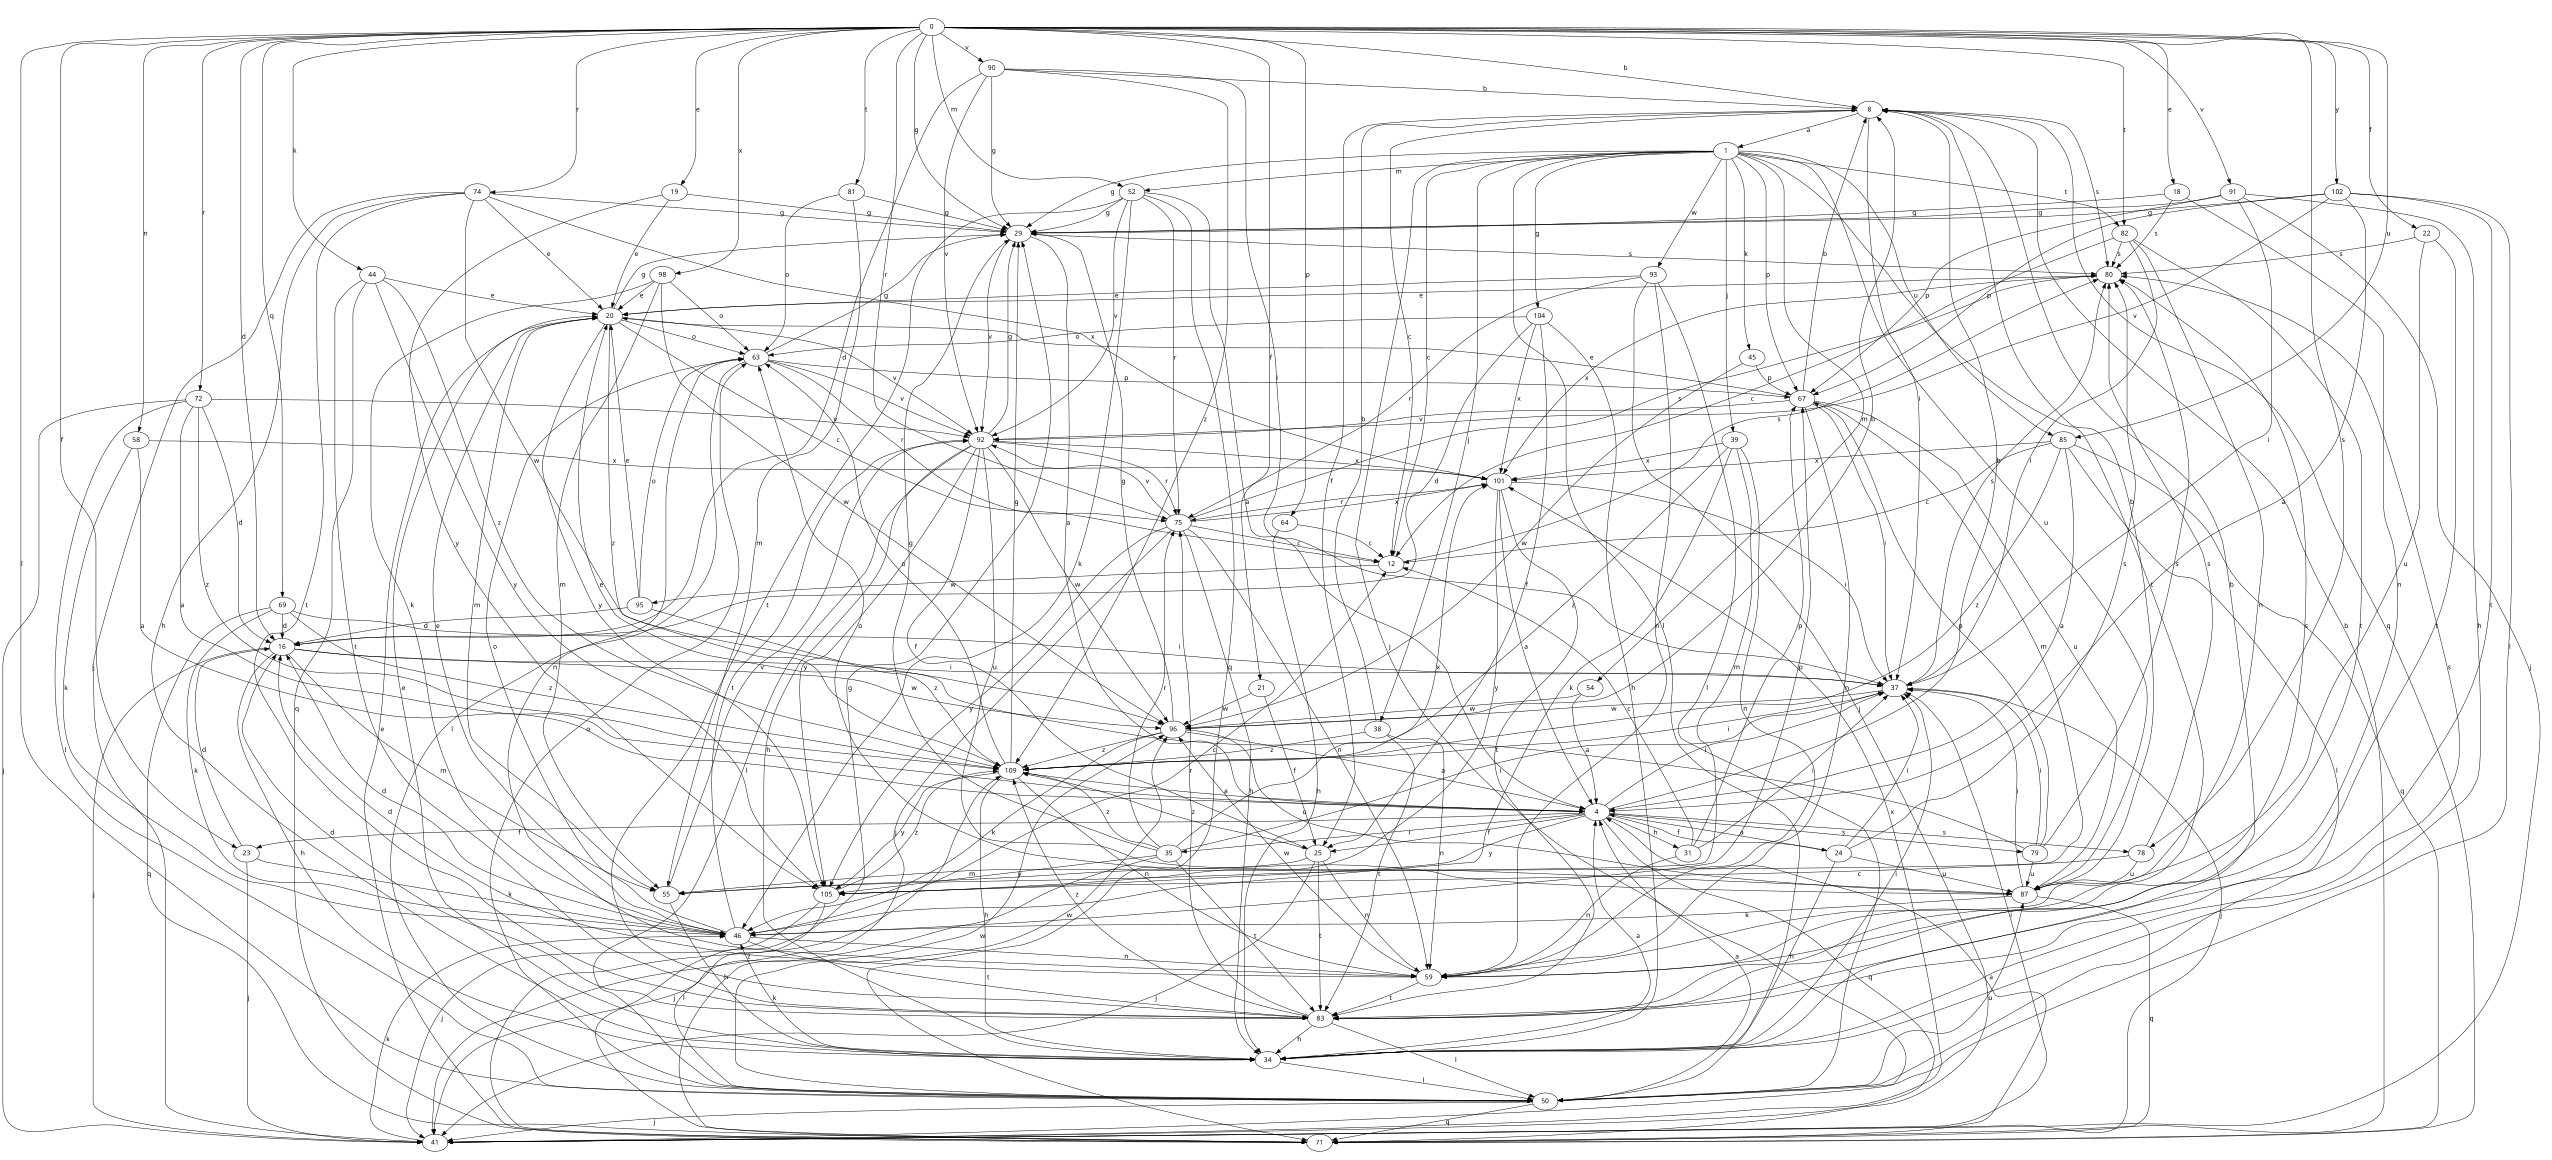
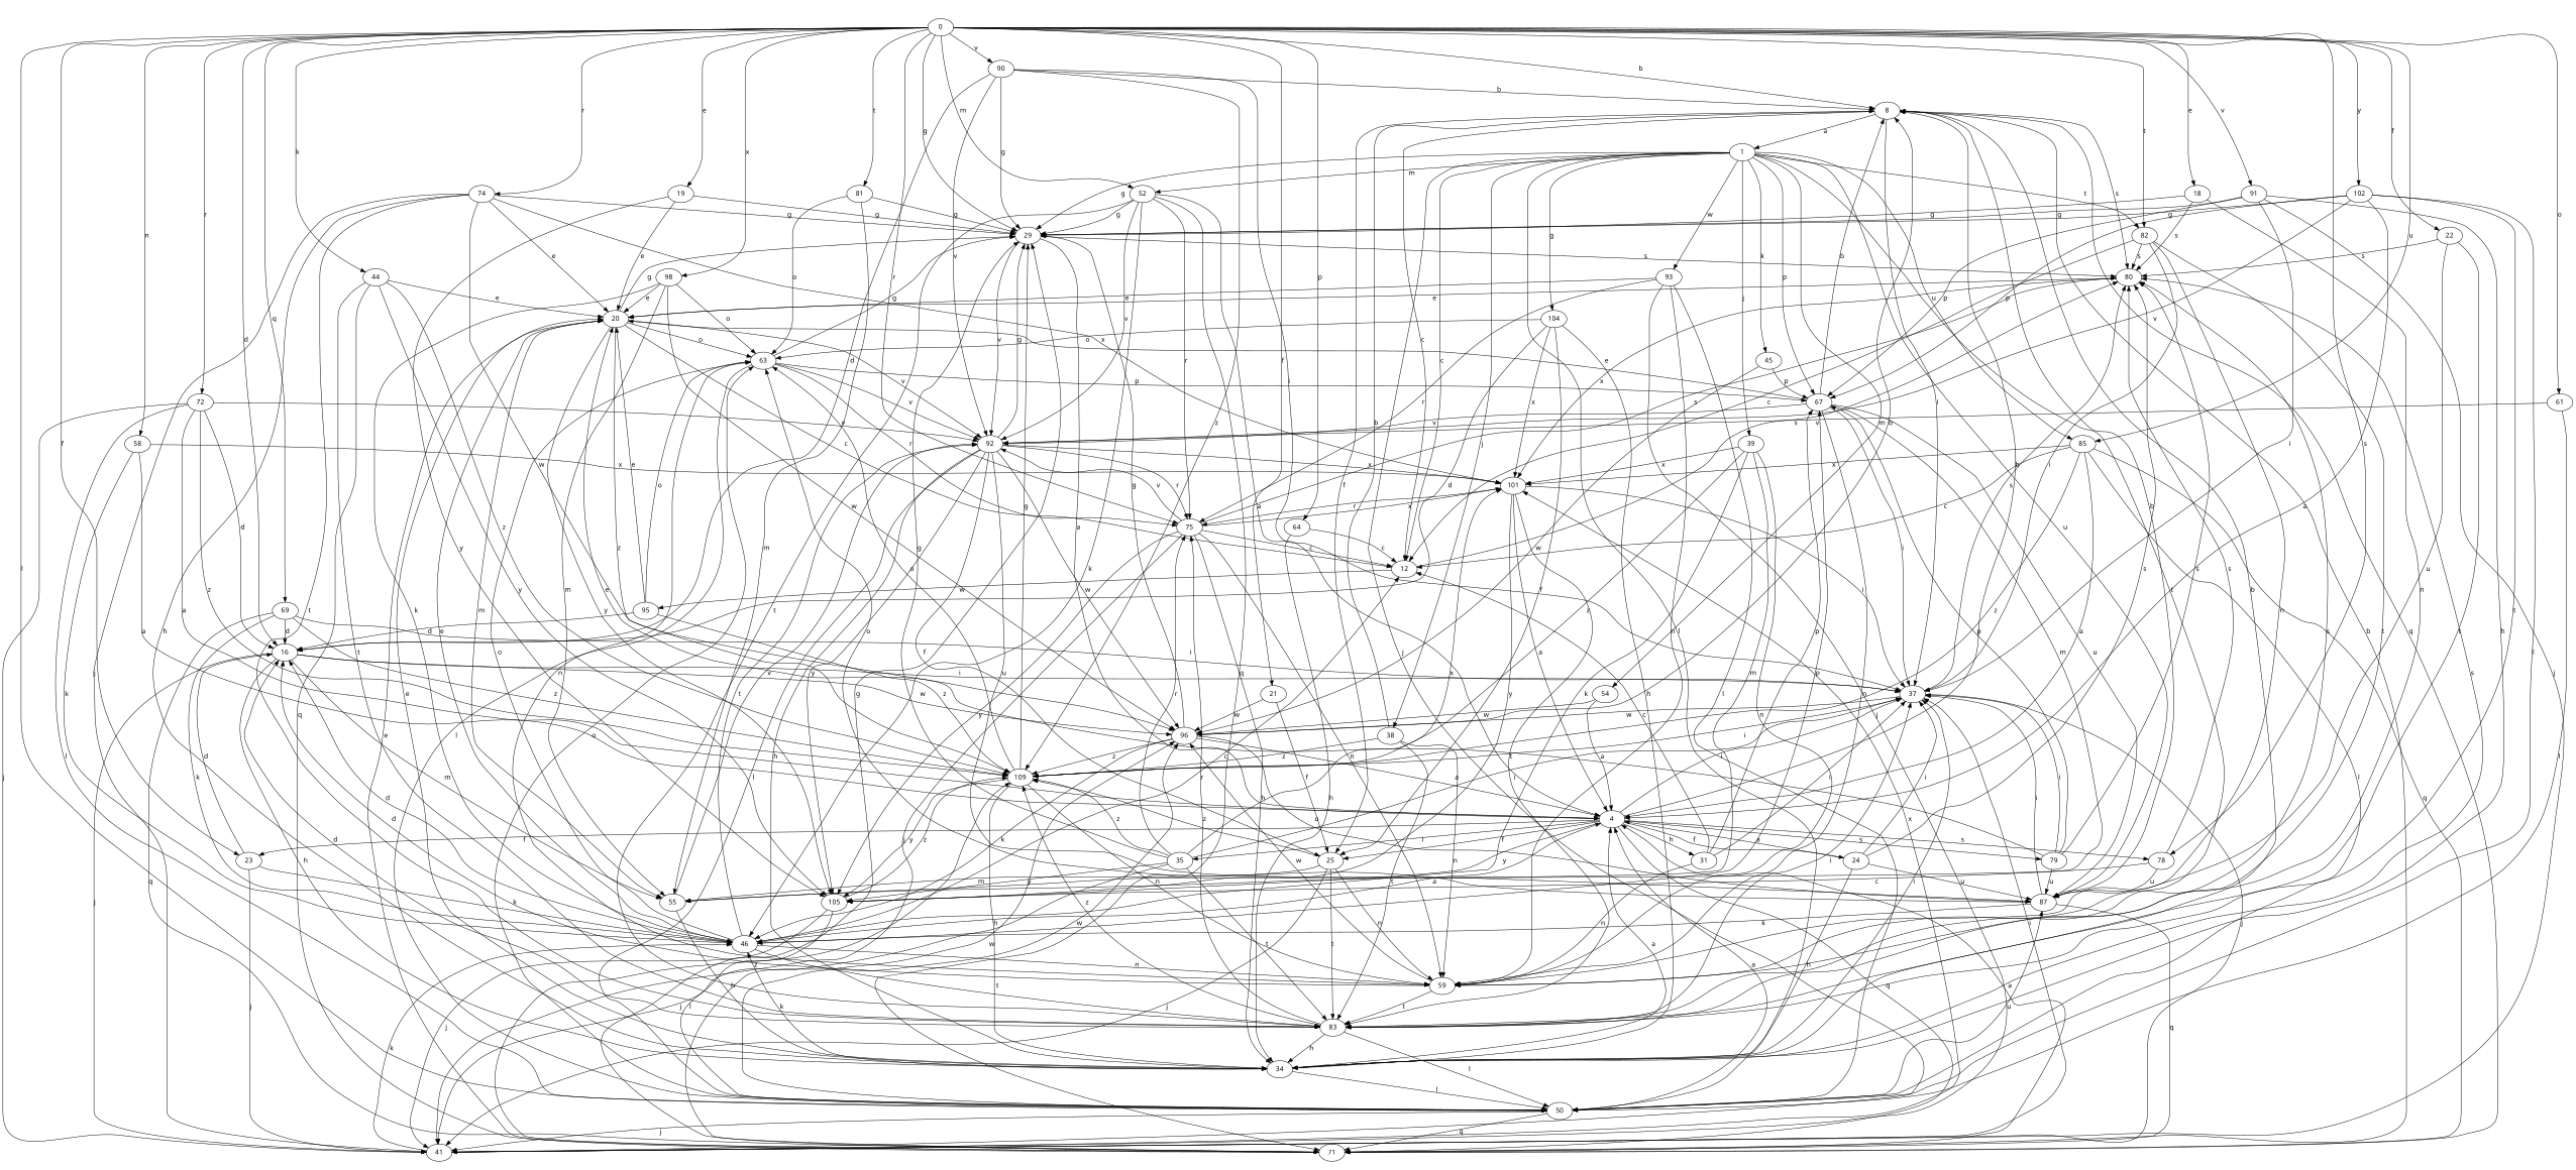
  strict digraph {
    fontname="Noto Sans"
    node [fontname="Noto Sans"]
    edge [fontname="Noto Sans"]
    0
    8
    16
    18
    19
    21
    22
    23
    29
    44
    50
    52
    58
+   61
    64
    69
    72
    74
    75
    78
    81
    82
    85
    90
    91
    98
    102
    1
    12
    25
    37
    71
    80
    41
    34
    55
    96
    59
    105
    20
    83
    87
    46
    4
    92
    109
    63
    101
    67
    38
    39
    45
    54
    93
    104
    95
    24
    31
    35
    79
    0 -> 8 [label=b]
    0 -> 16 [label=d]
    0 -> 18 [label=e]
    0 -> 19 [label=e]
    0 -> 21 [label=f]
    0 -> 22 [label=f]
    0 -> 23 [label=f]
    0 -> 29 [label=g]
    0 -> 44 [label=k]
    0 -> 50 [label=l]
    0 -> 52 [label=m]
    0 -> 58 [label=n]
+   0 -> 61 [label=o]
    0 -> 64 [label=p]
    0 -> 69 [label=q]
    0 -> 72 [label=r]
    0 -> 74 [label=r]
    0 -> 75 [label=r]
    0 -> 78 [label=s]
    0 -> 81 [label=t]
    0 -> 82 [label=t]
    0 -> 85 [label=u]
    0 -> 90 [label=v]
    0 -> 91 [label=v]
    0 -> 98 [label=x]
    0 -> 102 [label=y]
    8 -> 1 [label=a]
    8 -> 12 [label=c]
    8 -> 25 [label=f]
    8 -> 37 [label=i]
    8 -> 71 [label=q]
    8 -> 80 [label=s]
    16 -> 37 [label=i]
    16 -> 41 [label=j]
    16 -> 34 [label=h]
    16 -> 55 [label=m]
    16 -> 96 [label=w]
    18 -> 29 [label=g]
    18 -> 80 [label=s]
    18 -> 59 [label=n]
    19 -> 29 [label=g]
    19 -> 105 [label=y]
    19 -> 20 [label=e]
    21 -> 25 [label=f]
    21 -> 96 [label=w]
    22 -> 80 [label=s]
    22 -> 83 [label=t]
    22 -> 87 [label=u]
    23 -> 16 [label=d]
    23 -> 41 [label=j]
    23 -> 46 [label=k]
    29 -> 80 [label=s]
    29 -> 4 [label=a]
    29 -> 92 [label=v]
    44 -> 71 [label=q]
    44 -> 105 [label=y]
    44 -> 20 [label=e]
    44 -> 83 [label=t]
    44 -> 109 [label=z]
    50 -> 71 [label=q]
    50 -> 41 [label=j]
    50 -> 96 [label=w]
    50 -> 87 [label=u]
    50 -> 4 [label=a]
    50 -> 63 [label=o]
    52 -> 29 [label=g]
    52 -> 75 [label=r]
    52 -> 71 [label=q]
    52 -> 83 [label=t]
    52 -> 46 [label=k]
    52 -> 4 [label=a]
    52 -> 92 [label=v]
    58 -> 46 [label=k]
    58 -> 4 [label=a]
    58 -> 101 [label=x]
+   61 -> 50 [label=l]
+   61 -> 92 [label=v]
    64 -> 12 [label=c]
    64 -> 34 [label=h]
    69 -> 16 [label=d]
    69 -> 37 [label=i]
    69 -> 71 [label=q]
    69 -> 46 [label=k]
    69 -> 109 [label=z]
    72 -> 16 [label=d]
    72 -> 50 [label=l]
    72 -> 41 [label=j]
    72 -> 4 [label=a]
    72 -> 92 [label=v]
    72 -> 109 [label=z]
    74 -> 29 [label=g]
    74 -> 41 [label=j]
    74 -> 34 [label=h]
    74 -> 96 [label=w]
    74 -> 20 [label=e]
    74 -> 83 [label=t]
    74 -> 101 [label=x]
    75 -> 12 [label=c]
    75 -> 80 [label=s]
    75 -> 41 [label=j]
    75 -> 34 [label=h]
    75 -> 59 [label=n]
    75 -> 105 [label=y]
    75 -> 92 [label=v]
    75 -> 101 [label=x]
    78 -> 80 [label=s]
    78 -> 105 [label=c]
    78 -> 87 [label=u]
    81 -> 29 [label=g]
    81 -> 55 [label=m]
    81 -> 63 [label=o]
    82 -> 12 [label=c]
    82 -> 37 [label=i]
    82 -> 80 [label=s]
    82 -> 59 [label=n]
    82 -> 83 [label=t]
    85 -> 50 [label=l]
    85 -> 12 [label=c]
    85 -> 71 [label=q]
    85 -> 4 [label=a]
    85 -> 109 [label=z]
    85 -> 101 [label=x]
    90 -> 8 [label=b]
    90 -> 16 [label=d]
    90 -> 29 [label=g]
    90 -> 37 [label=i]
    90 -> 92 [label=v]
    90 -> 109 [label=z]
    91 -> 29 [label=g]
    91 -> 37 [label=i]
    91 -> 41 [label=j]
    91 -> 34 [label=h]
    91 -> 67 [label=p]
    98 -> 55 [label=m]
    98 -> 96 [label=w]
    98 -> 20 [label=e]
    98 -> 46 [label=k]
    98 -> 63 [label=o]
    102 -> 29 [label=g]
    102 -> 50 [label=l]
    102 -> 83 [label=t]
    102 -> 4 [label=a]
    102 -> 92 [label=v]
    102 -> 67 [label=p]
    1 -> 29 [label=g]
    1 -> 50 [label=l]
    1 -> 52 [label=m]
    1 -> 82 [label=t]
    1 -> 85 [label=u]
    1 -> 12 [label=c]
    1 -> 41 [label=j]
    1 -> 83 [label=t]
    1 -> 87 [label=u]
    1 -> 67 [label=p]
    1 -> 38 [label=j]
    1 -> 39 [label=j]
    1 -> 45 [label=k]
    1 -> 54 [label=m]
    1 -> 93 [label=w]
    1 -> 104 [label=g]
    12 -> 80 [label=s]
    12 -> 95 [label=w]
    25 -> 41 [label=j]
    25 -> 55 [label=m]
    25 -> 59 [label=n]
    25 -> 83 [label=t]
    25 -> 109 [label=z]
    37 -> 80 [label=s]
    37 -> 41 [label=j]
    37 -> 96 [label=w]
    71 -> 8 [label=b]
    71 -> 29 [label=g]
    71 -> 96 [label=w]
    71 -> 20 [label=e]
    71 -> 4 [label=a]
    71 -> 109 [label=z]
    80 -> 20 [label=e]
    80 -> 101 [label=x]
    41 -> 37 [label=i]
    41 -> 46 [label=k]
    41 -> 101 [label=x]
    34 -> 8 [label=b]
    34 -> 50 [label=l]
    34 -> 37 [label=i]
    34 -> 80 [label=s]
    34 -> 20 [label=e]
    34 -> 46 [label=k]
    34 -> 4 [label=a]
    55 -> 34 [label=h]
    55 -> 92 [label=v]
    96 -> 8 [label=b]
    96 -> 29 [label=g]
    96 -> 87 [label=u]
    96 -> 46 [label=k]
    96 -> 4 [label=a]
    96 -> 109 [label=z]
    59 -> 16 [label=d]
    59 -> 80 [label=s]
    59 -> 96 [label=w]
    59 -> 83 [label=t]
    105 -> 50 [label=l]
    105 -> 41 [label=j]
    105 -> 109 [label=z]
    20 -> 29 [label=g]
    20 -> 12 [label=c]
    20 -> 55 [label=m]
    20 -> 105 [label=y]
    20 -> 92 [label=v]
    20 -> 109 [label=z]
    20 -> 63 [label=o]
    83 -> 16 [label=d]
    83 -> 50 [label=l]
    83 -> 75 [label=r]
+   83 -> 37 [label=i]
    83 -> 34 [label=h]
    83 -> 109 [label=z]
    87 -> 8 [label=b]
    87 -> 37 [label=i]
    87 -> 71 [label=q]
    87 -> 46 [label=k]
    87 -> 63 [label=o]
    46 -> 16 [label=d]
    46 -> 12 [label=c]
    46 -> 59 [label=n]
    46 -> 20 [label=e]
    46 -> 83 [label=t]
-   109 -> 4 [label=a]
+   46 -> 4 [label=a]
    46 -> 92 [label=t]
    46 -> 63 [label=o]
    46 -> 67 [label=p]
    4 -> 8 [label=b]
    4 -> 23 [label=f]
    4 -> 78 [label=s]
    4 -> 25 [label=f]
    4 -> 37 [label=i]
    4 -> 71 [label=q]
    4 -> 105 [label=y]
    4 -> 24 [label=f]
    4 -> 31 [label=h]
    4 -> 35 [label=i]
    4 -> 79 [label=s]
    92 -> 29 [label=g]
    92 -> 50 [label=l]
    92 -> 75 [label=r]
    92 -> 25 [label=f]
    92 -> 34 [label=h]
    92 -> 96 [label=w]
    92 -> 105 [label=y]
    92 -> 87 [label=u]
    92 -> 101 [label=x]
    109 -> 29 [label=g]
    109 -> 37 [label=i]
    109 -> 34 [label=h]
    109 -> 59 [label=n]
    109 -> 105 [label=y]
    109 -> 63 [label=o]
    63 -> 29 [label=g]
    63 -> 50 [label=l]
    63 -> 75 [label=r]
    63 -> 59 [label=n]
    63 -> 92 [label=v]
    63 -> 67 [label=p]
    101 -> 75 [label=r]
    101 -> 37 [label=i]
    101 -> 105 [label=y]
    101 -> 83 [label=t]
    101 -> 4 [label=a]
    67 -> 8 [label=b]
    67 -> 37 [label=i]
    67 -> 55 [label=m]
    67 -> 59 [label=n]
    67 -> 20 [label=e]
    67 -> 87 [label=u]
    67 -> 92 [label=v]
    38 -> 8 [label=b]
    38 -> 59 [label=n]
    38 -> 83 [label=t]
    38 -> 109 [label=z]
    39 -> 55 [label=m]
    39 -> 59 [label=n]
    39 -> 46 [label=k]
    39 -> 109 [label=z]
    39 -> 101 [label=x]
    45 -> 96 [label=w]
    45 -> 67 [label=p]
    54 -> 96 [label=w]
    54 -> 4 [label=a]
    93 -> 50 [label=l]
    93 -> 75 [label=r]
    93 -> 41 [label=j]
    93 -> 59 [label=n]
    93 -> 20 [label=e]
    104 -> 16 [label=d]
    104 -> 25 [label=f]
    104 -> 34 [label=h]
    104 -> 63 [label=o]
    104 -> 101 [label=x]
    95 -> 16 [label=d]
    95 -> 20 [label=e]
    95 -> 109 [label=z]
    95 -> 63 [label=o]
    24 -> 37 [label=i]
    24 -> 80 [label=s]
    24 -> 34 [label=h]
    24 -> 87 [label=u]
    24 -> 4 [label=a]
    31 -> 12 [label=c]
    31 -> 37 [label=i]
    31 -> 59 [label=n]
    31 -> 67 [label=p]
    35 -> 29 [label=g]
    35 -> 75 [label=r]
    35 -> 37 [label=i]
    35 -> 41 [label=j]
    35 -> 105 [label=y]
    35 -> 83 [label=t]
    35 -> 109 [label=z]
    35 -> 101 [label=x]
    79 -> 37 [label=i]
    79 -> 80 [label=s]
    79 -> 20 [label=e]
    79 -> 87 [label=u]
    79 -> 67 [label=p]
  }
